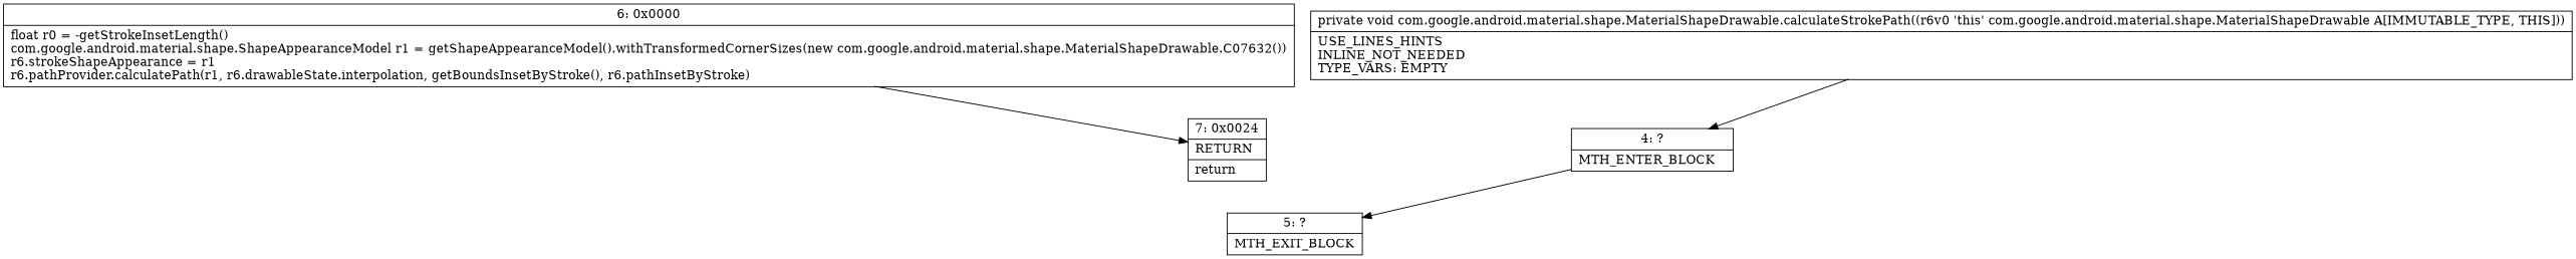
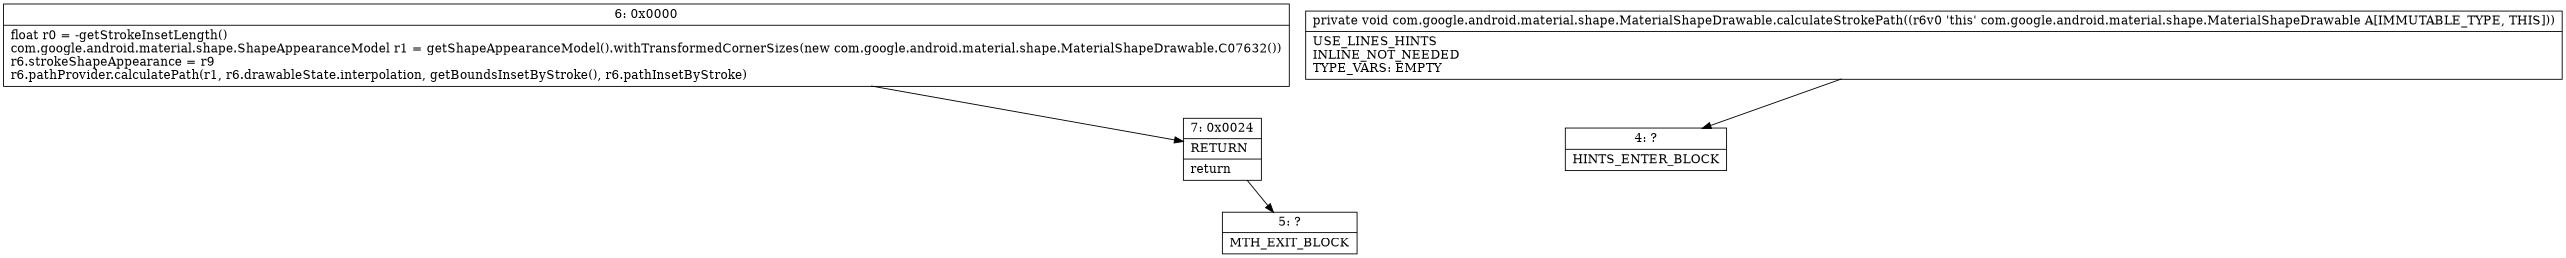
  digraph {
    node [shape=record]
-   n1 [label="{4\:\ ?|MTH_ENTER_BLOCK\l}"]
-   n2 [label="{6\:\ 0x0000|float r0 = \-getStrokeInsetLength()\lcom.google.android.material.shape.ShapeAppearanceModel r1 = getShapeAppearanceModel().withTransformedCornerSizes(new com.google.android.material.shape.MaterialShapeDrawable.C07632())\lr6.strokeShapeAppearance = r1\lr6.pathProvider.calculatePath(r1, r6.drawableState.interpolation, getBoundsInsetByStroke(), r6.pathInsetByStroke)\l}"]
+   n1 [label="{4\:\ ?|HINTS_ENTER_BLOCK\l}"]
+   n2 [label="{6\:\ 0x0000|float r0 = \-getStrokeInsetLength()\lcom.google.android.material.shape.ShapeAppearanceModel r1 = getShapeAppearanceModel().withTransformedCornerSizes(new com.google.android.material.shape.MaterialShapeDrawable.C07632())\lr6.strokeShapeAppearance = r9\lr6.pathProvider.calculatePath(r1, r6.drawableState.interpolation, getBoundsInsetByStroke(), r6.pathInsetByStroke)\l}"]
    n3 [label="{7\:\ 0x0024|RETURN\l|return\l}"]
    n4 [label="{5\:\ ?|MTH_EXIT_BLOCK\l}"]
    n5 [label="{private void com.google.android.material.shape.MaterialShapeDrawable.calculateStrokePath((r6v0 'this' com.google.android.material.shape.MaterialShapeDrawable A[IMMUTABLE_TYPE, THIS]))  | USE_LINES_HINTS\lINLINE_NOT_NEEDED\lTYPE_VARS: EMPTY\l}"]
    n2 -> n3
-   n1 -> n4
+   n3 -> n4
    n5 -> n1
  }
